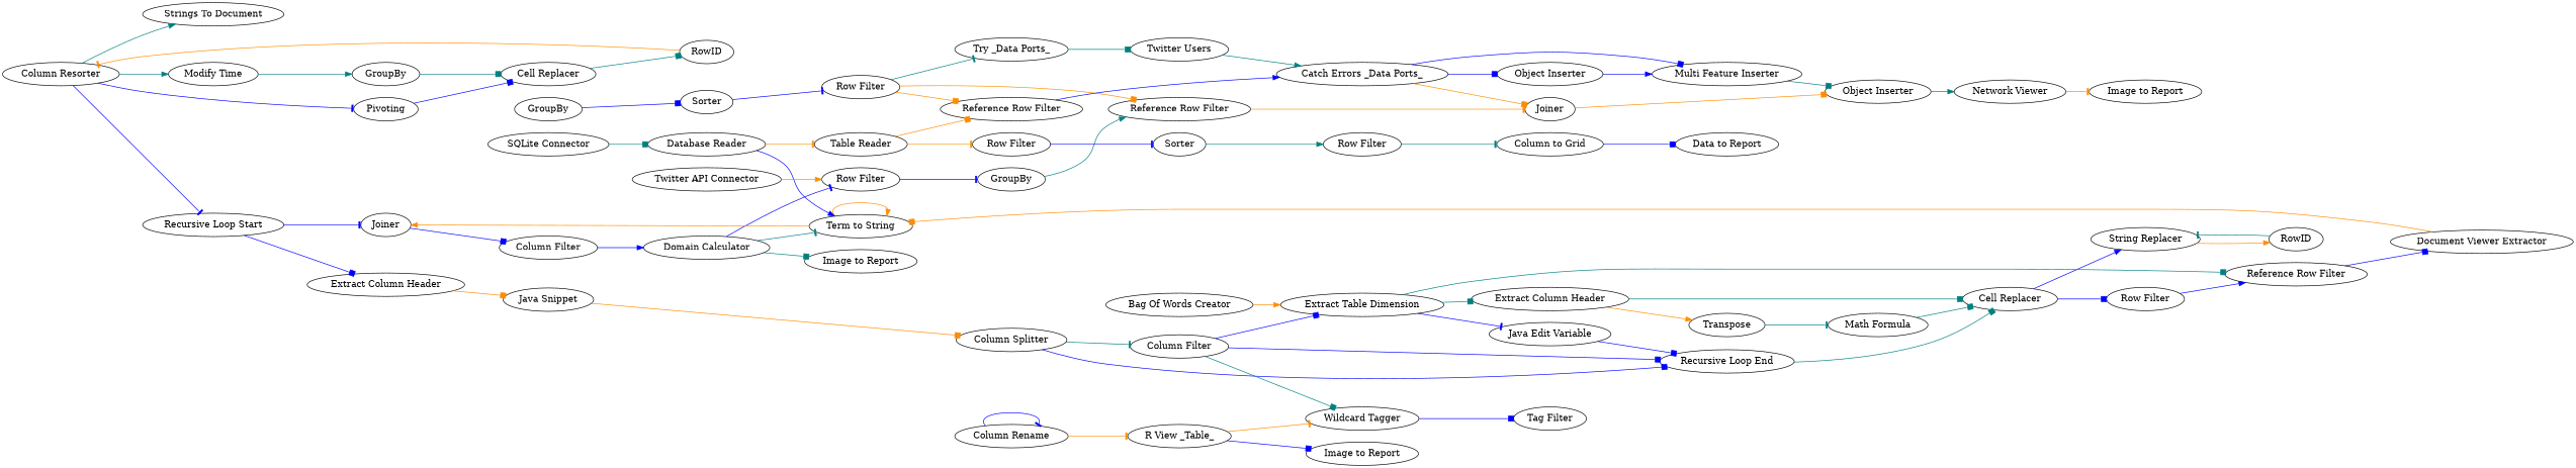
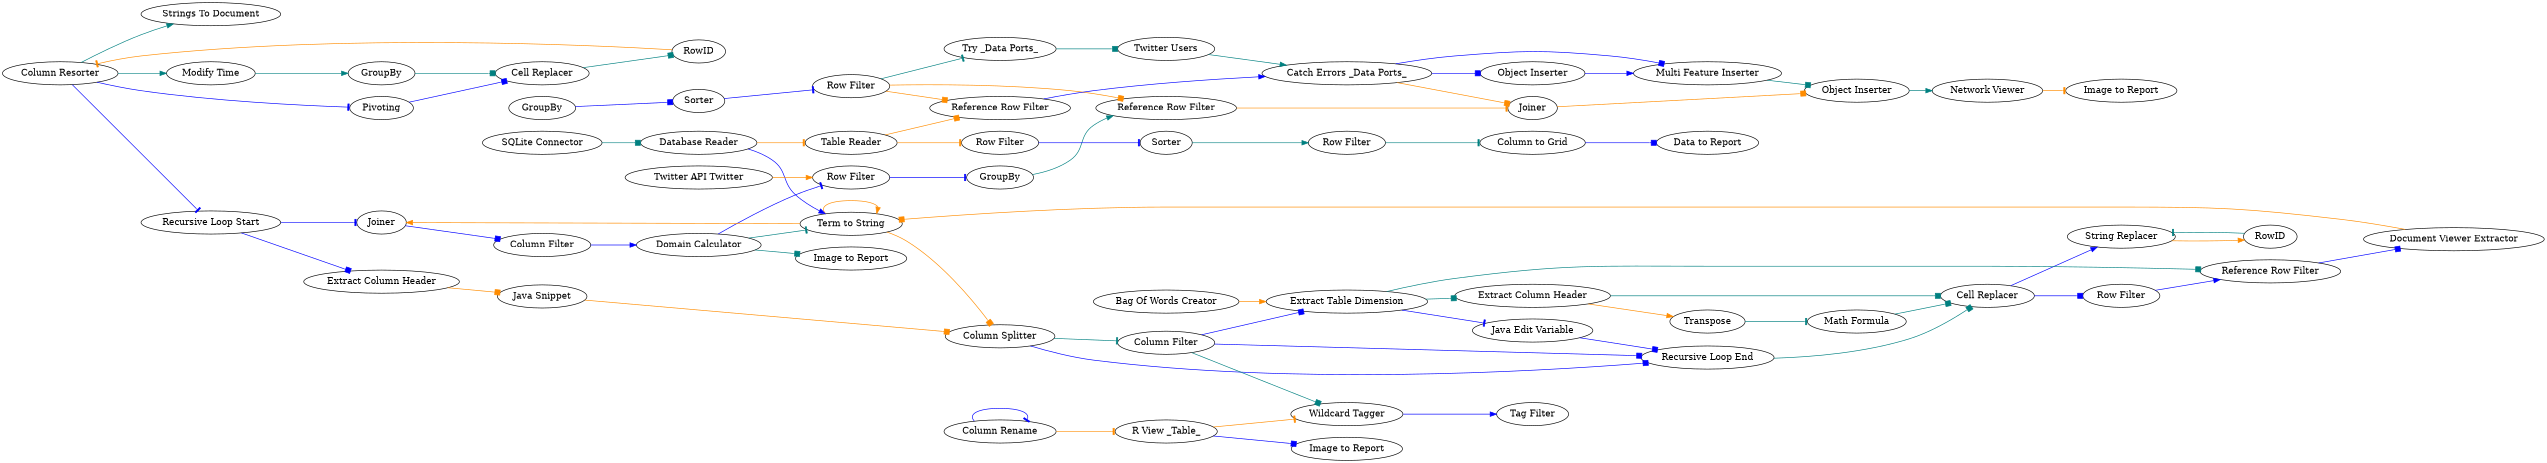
  digraph {
    rankdir=LR
    edge [arrowhead=box color=blue]
    n1 [label="Column Resorter"]
    n2 [label="Strings To Document"]
    n3 [label="Modify Time"]
    n4 [label=Pivoting]
    n5 [label="Recursive Loop Start"]
    n6 [label=GroupBy]
    n7 [label="Cell Replacer"]
    n8 [label=Joiner]
    n9 [label="Extract Column Header"]
    n10 [label="Wildcard Tagger"]
    n11 [label="Tag Filter"]
    n12 [label=GroupBy]
    n13 [label=Sorter]
    n14 [label="Row Filter"]
    n15 [label="Reference Row Filter"]
    n16 [label="Reference Row Filter"]
    n17 [label="Try _Data Ports_"]
    n18 [label="Column Filter"]
    n19 [label="Domain Calculator"]
    n20 [label="Image to Report"]
    n21 [label="Row Filter"]
    n22 [label="Term to String"]
    n23 [label=GroupBy]
    n24 [label="Column Splitter"]
    n25 [label="Recursive Loop End"]
    n26 [label="Column Filter"]
    n27 [label="Cell Replacer"]
    n28 [label="Extract Table Dimension"]
    n29 [label="String Replacer"]
    n30 [label="Row Filter"]
    n31 [label="R View _Table_"]
    n32 [label="Image to Report"]
    n33 [label=RowID]
    n34 [label="Reference Row Filter"]
    n35 [label="Table Reader"]
    n36 [label="Row Filter"]
    n37 [label="Catch Errors _Data Ports_"]
    n38 [label=Sorter]
    n39 [label="Multi Feature Inserter"]
    n40 [label=Joiner]
    n41 [label="Object Inserter"]
    n42 [label=RowID]
    n43 [label="Document Viewer Extractor"]
    n44 [label="Bag Of Words Creator"]
    n45 [label="Java Edit Variable"]
    n46 [label="Extract Column Header"]
    n47 [label=Transpose]
    n48 [label="Database Reader"]
    n49 [label="Object Inserter"]
    n50 [label="Network Viewer"]
    n51 [label="Math Formula"]
    n52 [label="Column Rename"]
    n53 [label="Image to Report"]
    n54 [label="Java Snippet"]
    n55 [label="Twitter Users"]
    n56 [label="Row Filter"]
    n57 [label="Column to Grid"]
    n58 [label="Data to Report"]
    n59 [label="SQLite Connector"]
-   n60 [label="Twitter API Connector"]
+   n60 [label="Twitter API Twitter"]
    n1 -> n2 [arrowhead=normal color=teal]
    n1 -> n3 [arrowhead=normal color=teal]
    n1 -> n4 [arrowhead=tee]
    n1 -> n5 [arrowhead=tee]
    n3 -> n6 [arrowhead=normal color=teal]
    n4 -> n7
    n5 -> n8 [arrowhead=tee]
    n5 -> n9
    n6 -> n7 [color=teal]
    n7 -> n42 [color=teal]
    n8 -> n18
    n9 -> n54 [color=darkorange]
-   n10 -> n11
+   n10 -> n11 [arrowhead=normal]
    n12 -> n13
    n13 -> n14 [arrowhead=tee]
    n14 -> n15 [color=darkorange]
    n14 -> n16 [color=darkorange]
    n14 -> n17 [arrowhead=tee color=teal]
    n15 -> n37 [arrowhead=normal]
    n16 -> n40 [arrowhead=tee color=darkorange]
    n17 -> n55 [color=teal]
    n18 -> n19 [arrowhead=normal]
    n19 -> n20 [color=teal]
    n19 -> n21 [arrowhead=tee]
    n19 -> n22 [arrowhead=tee color=teal]
    n21 -> n23 [arrowhead=tee]
    n22 -> n8 [arrowhead=normal color=darkorange]
    n22 -> n22 [arrowhead=normal color=darkorange]
+   n22 -> n24 [color=darkorange]
    n23 -> n16 [arrowhead=normal color=teal]
    n24 -> n25
    n24 -> n26 [arrowhead=tee color=teal]
    n25 -> n27 [color=teal]
    n26 -> n10 [color=teal]
    n26 -> n25
    n26 -> n28
    n27 -> n29 [arrowhead=normal]
    n27 -> n30
    n28 -> n34 [color=teal]
    n28 -> n45 [arrowhead=tee]
    n28 -> n46 [color=teal]
    n29 -> n33 [arrowhead=normal color=darkorange]
    n30 -> n34 [arrowhead=normal]
    n31 -> n10 [arrowhead=tee color=darkorange]
    n31 -> n32
    n33 -> n29 [arrowhead=tee color=teal]
    n34 -> n43
    n35 -> n15 [color=darkorange]
    n35 -> n36 [arrowhead=tee color=darkorange]
    n36 -> n38 [arrowhead=tee]
    n37 -> n39
    n37 -> n40 [color=darkorange]
    n37 -> n41
    n38 -> n56 [arrowhead=normal color=teal]
    n39 -> n49 [color=teal]
    n40 -> n49 [color=darkorange]
    n41 -> n39 [arrowhead=normal]
    n42 -> n1 [arrowhead=tee color=darkorange]
    n43 -> n22 [color=darkorange]
    n44 -> n28 [arrowhead=normal color=darkorange]
    n45 -> n25
    n46 -> n27 [color=teal]
    n46 -> n47 [arrowhead=normal color=darkorange]
    n47 -> n51 [arrowhead=tee color=teal]
    n48 -> n22 [arrowhead=normal]
    n48 -> n35 [arrowhead=tee color=darkorange]
    n49 -> n50 [arrowhead=normal color=teal]
    n50 -> n53 [arrowhead=tee color=darkorange]
    n51 -> n27 [color=teal]
    n52 -> n31 [arrowhead=tee color=darkorange]
    n52 -> n52 [arrowhead=tee]
    n54 -> n24 [color=darkorange]
    n55 -> n37 [arrowhead=normal color=teal]
    n56 -> n57 [arrowhead=tee color=teal]
    n57 -> n58
    n59 -> n48 [color=teal]
    n60 -> n21 [arrowhead=normal color=darkorange]
  }
